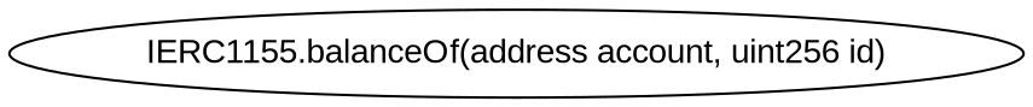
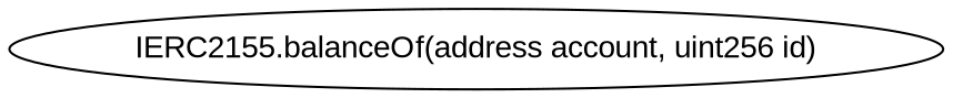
  digraph {
    fontname="Liberation Sans"
-   "IERC1155.balanceOf(address account, uint256 id)" [height=0.5 width=5.7369 fontname="Liberation Sans"]
+   "IERC1155.balanceOf(address account, uint256 id)" [height=0.5 width=5.7369 fontname="Liberation Sans" label="IERC2155.balanceOf(address account, uint256 id)"]
  }
